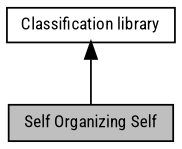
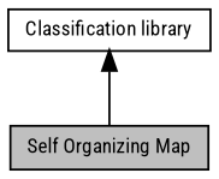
  digraph {
    rankdir=TB
    fontname="Roboto Condensed"
    node [color=black fontname="Roboto Condensed" fontsize=10 shape=record style=filled]
    n1 [fillcolor=white height=0.2 label="Classification library" width=0.4]
-   n2 [fillcolor=grey75 fontcolor=black height=0.2 label="Self Organizing Self" width=0.4]
+   n2 [fillcolor=grey75 fontcolor=black height=0.2 label="Self Organizing Map" width=0.4]
    n1 -> n2 [dir=back fontname="Roboto Condensed" fontsize=10 labelfontname=Helvetica labelfontsize=10 shape=plaintext style=solid]
  }
